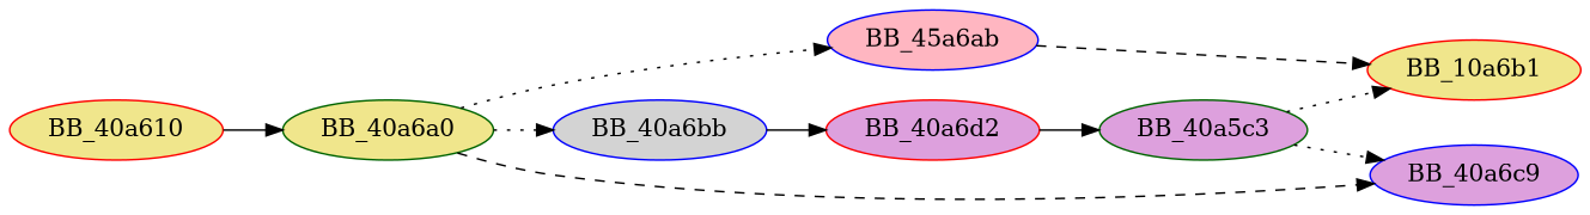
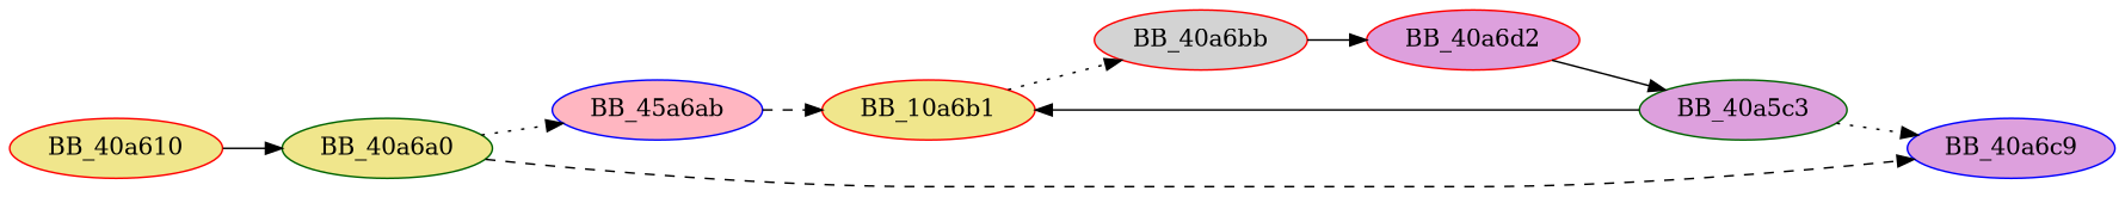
  digraph {
    rankdir=LR
    node [color=red fillcolor=khaki style=filled]
    edge [style=dotted]
    BB_40a6a0 [color=darkgreen]
    BB_40a610
    n3 [color=blue fillcolor=lightpink label=BB_45a6ab]
    BB_40a6c9 [color=blue fillcolor=plum]
    n5 [label=BB_10a6b1]
-   BB_40a6bb [color=blue fillcolor=lightgrey]
+   BB_40a6bb [fillcolor=lightgrey]
    BB_40a6d2 [fillcolor=plum]
    n8 [color=darkgreen fillcolor=plum label=BB_40a5c3]
    BB_40a6a0 -> n3
    BB_40a6a0 -> BB_40a6c9 [style=dashed]
    BB_40a610 -> BB_40a6a0 [style=solid]
    n3 -> n5 [style=dashed]
-   BB_40a6a0 -> BB_40a6bb
+   n5 -> BB_40a6bb
    BB_40a6bb -> BB_40a6d2 [style=solid]
    BB_40a6d2 -> n8 [style=solid]
    n8 -> BB_40a6c9
-   n8 -> n5
+   n8 -> n5 [style=solid]
  }
